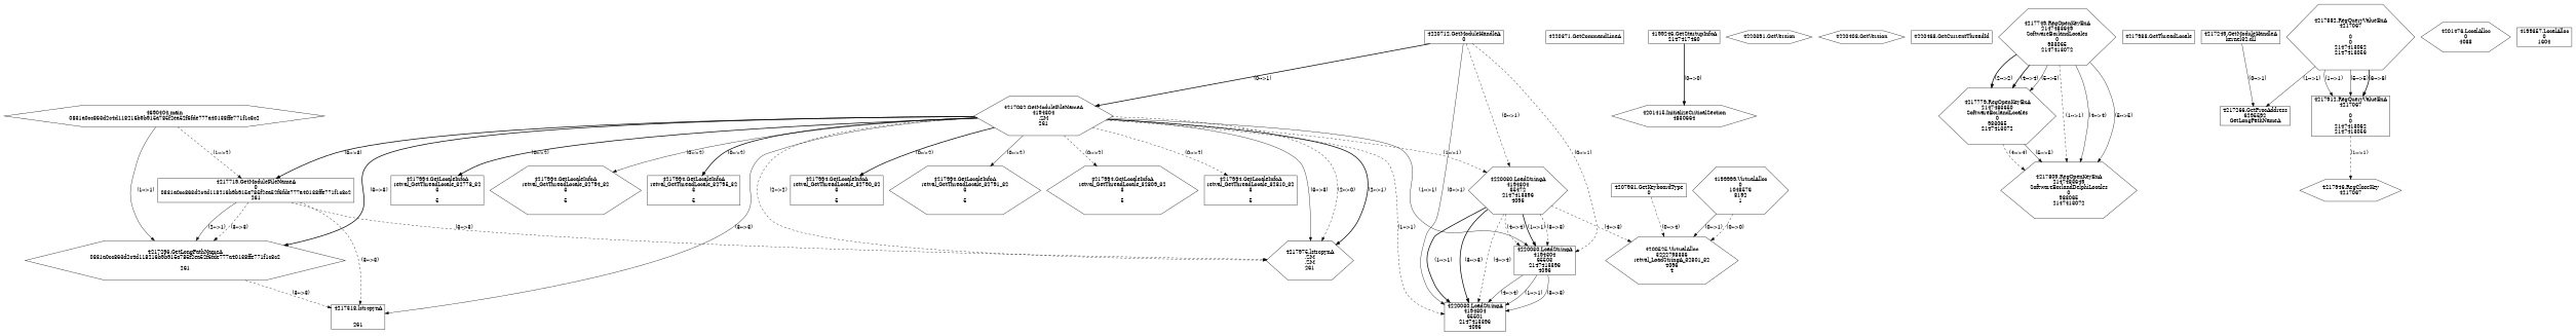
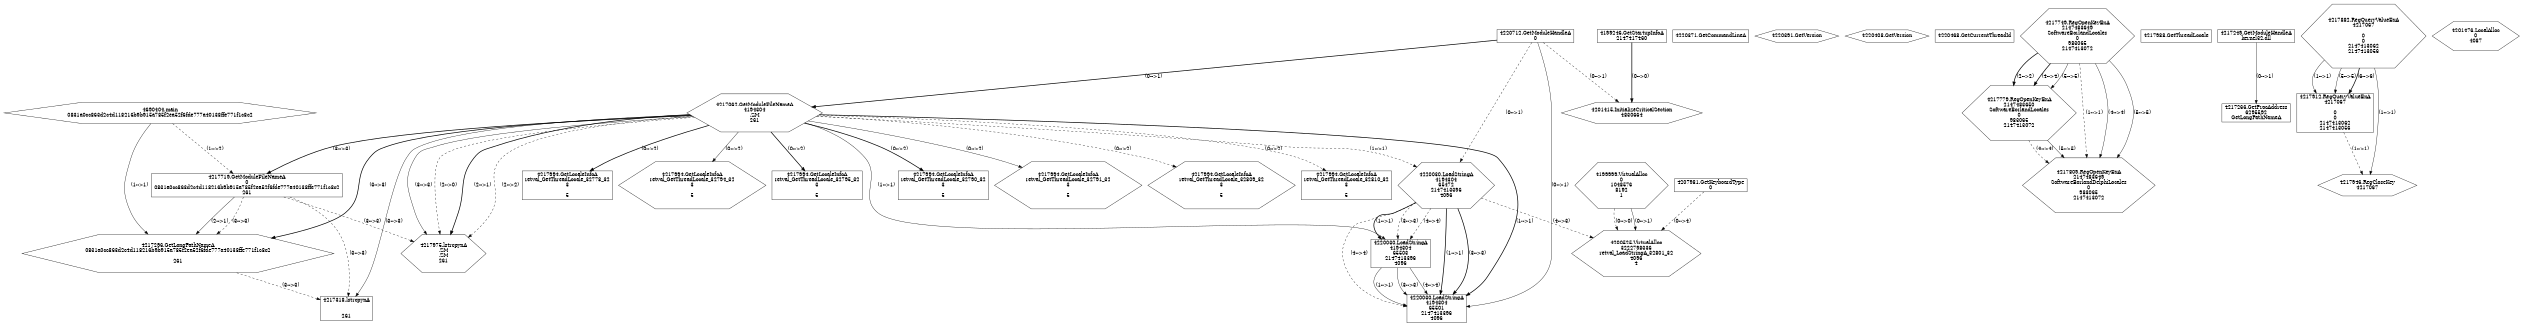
  digraph {
    node [shape=hexagon]
    edge [style=dashed]
    n1 [label="4690404.main\n0831a0cc863d2c4d118216b9b915a785f2ea52f6fde777a40138ffe771f1c8c2"]
    n2 [label="4217719.GetModuleFileNameA\n0\n0831a0cc863d2c4d118216b9b915a785f2ea52f6fde777a40138ffe771f1c8c2\n261" shape=box]
    n3 [label="4217296.GetLongPathNameA\n0831a0cc863d2c4d118216b9b915a785f2ea52f6fde777a40138ffe771f1c8c2\n\n261"]
    n4 [label="4217975.lstrcpynA\n.ZM\n.ZM\n261"]
    n5 [label="4217318.lstrcpynA\n\n\n261" shape=box]
    n6 [label="4220712.GetModuleHandleA\n0" shape=box]
    n7 [label="4217062.GetModuleFileNameA\n4194304\n.ZM\n261"]
    n8 [label="4220030.LoadStringA\n4194304\n65472\n2147413396\n4096"]
    n9 [label="4220030.LoadStringA\n4194304\n65503\n2147413396\n4096" shape=box]
    n10 [label="4220030.LoadStringA\n4194304\n65501\n2147413396\n4096" shape=box]
    n11 [label="4217994.GetLocaleInfoA\nretval_GetThreadLocale_32778_32\n3\n\n5" shape=box]
    n12 [label="4217994.GetLocaleInfoA\nretval_GetThreadLocale_32794_32\n3\n\n5"]
    n13 [label="4217994.GetLocaleInfoA\nretval_GetThreadLocale_32795_32\n3\n\n5" shape=box]
    n14 [label="4217994.GetLocaleInfoA\nretval_GetThreadLocale_32790_32\n3\n\n5" shape=box]
    n15 [label="4217994.GetLocaleInfoA\nretval_GetThreadLocale_32791_32\n3\n\n5"]
    n16 [label="4217994.GetLocaleInfoA\nretval_GetThreadLocale_32809_32\n3\n\n5"]
    n17 [label="4217994.GetLocaleInfoA\nretval_GetThreadLocale_32810_32\n3\n\n5" shape=box]
    n18 [label="4200525.VirtualAlloc\n3222798336\nretval_LoadStringA_32801_32\n4096\n4"]
    n19 [label="4207981.GetKeyboardType\n0" shape=box]
    n20 [label="4220371.GetCommandLineA\n" shape=box]
    n21 [label="4199246.GetStartupInfoA\n2147417460" shape=box]
    n22 [label="4201415.InitializeCriticalSection\n4830664"]
    n23 [label="4220391.GetVersion\n"]
    n24 [label="4220408.GetVersion\n"]
    n25 [label="4220468.GetCurrentThreadId\n" shape=box]
    n26 [label="4217749.RegOpenKeyExA\n2147483649\nSoftware\Borland\Locales\n0\n983065\n2147413072"]
    n27 [label="4217779.RegOpenKeyExA\n2147483650\nSoftware\Borland\Locales\n0\n983065\n2147413072"]
    n28 [label="4217809.RegOpenKeyExA\n2147483649\nSoftware\Borland\Delphi\Locales\n0\n983065\n2147413072"]
    n29 [label="4217988.GetThreadLocale\n" shape=box]
    n30 [label="4217249.GetModuleHandleA\nkernel32.dll" shape=box]
    n31 [label="4217266.GetProcAddress\n6295592\nGetLongPathNameA" shape=box]
    n32 [label="4217882.RegQueryValueExA\n4217067\n\n0\n0\n2147413062\n2147413056"]
    n33 [label="4217912.RegQueryValueExA\n4217067\n\n0\n0\n2147413062\n2147413056" shape=box]
    n34 [label="4217946.RegCloseKey\n4217067"]
-   n35 [label="4201476.LocalAlloc\n0\n4088"]
+   n35 [label="4201476.LocalAlloc\n0\n4087"]
    n36 [label="4199999.VirtualAlloc\n0\n1048576\n8192\n1"]
-   n37 [label="4199357.LocalAlloc\n0\n1604" shape=box]
    n1 -> n2 [label="(1-->2)"]
    n1 -> n3 [label="(1-->1)" style=solid]
    n2 -> n3 [label="(2-->1)" style=solid]
    n2 -> n3 [label="(3-->3)"]
    n2 -> n4 [label="(3-->3)"]
    n2 -> n5 [label="(3-->3)"]
    n3 -> n5 [label="(3-->3)"]
    n6 -> n7 [label="(0-->1)" style=bold]
    n6 -> n8 [label="(0-->1)"]
-   n6 -> n9 [label="(0-->1)"]
+   n6 -> n22 [label="(0-->1)"]
    n6 -> n10 [label="(0-->1)" style=solid]
    n7 -> n2 [label="(3-->3)" style=bold]
    n7 -> n3 [label="(3-->3)" style=bold]
    n7 -> n4 [label="(2-->1)" style=bold]
    n7 -> n4 [label="(2-->2)"]
    n7 -> n4 [label="(3-->3)" style=solid]
    n7 -> n4 [label="(2-->0)"]
    n7 -> n5 [label="(3-->3)" style=solid]
    n7 -> n8 [label="(1-->1)"]
    n7 -> n9 [label="(1-->1)" style=solid]
-   n7 -> n10 [label="(1-->1)"]
+   n7 -> n10 [label="(1-->1)" style=bold]
    n7 -> n11 [label="(0-->2)" style=bold]
    n7 -> n12 [label="(0-->2)" style=solid]
    n7 -> n13 [label="(0-->2)" style=bold]
    n7 -> n14 [label="(0-->2)" style=bold]
    n7 -> n15 [label="(0-->2)" style=solid]
    n7 -> n16 [label="(0-->2)"]
    n7 -> n17 [label="(0-->2)"]
    n8 -> n9 [label="(1-->1)" style=bold]
    n8 -> n9 [label="(3-->3)"]
    n8 -> n9 [label="(4-->4)"]
    n8 -> n10 [label="(1-->1)" style=bold]
    n8 -> n10 [label="(3-->3)" style=bold]
    n8 -> n10 [label="(4-->4)"]
    n8 -> n18 [label="(4-->3)"]
    n9 -> n10 [label="(1-->1)" style=solid]
    n9 -> n10 [label="(3-->3)" style=solid]
    n9 -> n10 [label="(4-->4)" style=solid]
    n19 -> n18 [label="(0-->4)"]
    n21 -> n22 [label="(0-->0)" style=bold]
    n26 -> n27 [label="(2-->2)" style=bold]
    n26 -> n27 [label="(4-->4)" style=bold]
    n26 -> n27 [label="(5-->5)" style=solid]
    n26 -> n28 [label="(1-->1)"]
    n26 -> n28 [label="(4-->4)" style=solid]
    n26 -> n28 [label="(5-->5)" style=solid]
    n27 -> n28 [label="(4-->4)"]
    n27 -> n28 [label="(5-->5)" style=solid]
    n30 -> n31 [label="(0-->1)" style=solid]
    n32 -> n33 [label="(1-->1)" style=solid]
    n32 -> n33 [label="(5-->5)" style=solid]
    n32 -> n33 [label="(6-->6)" style=bold]
-   n32 -> n31 [label="(1-->1)" style=solid]
+   n32 -> n34 [label="(1-->1)" style=solid]
    n33 -> n34 [label="(1-->1)"]
    n36 -> n18 [label="(0-->1)" style=solid]
    n36 -> n18 [label="(0-->0)"]
  }
